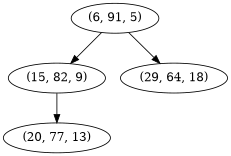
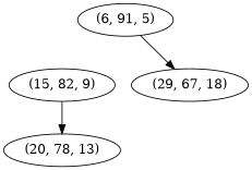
  digraph {
    "(6, 91, 5)"
    "(15, 82, 9)"
-   "(29, 67, 18)" [label="(29, 64, 18)"]
-   "(20, 78, 13)" [label="(20, 77, 13)"]
-   "(6, 91, 5)" -> "(15, 82, 9)"
+   "(29, 67, 18)"
+   "(20, 78, 13)"
    "(6, 91, 5)" -> "(29, 67, 18)"
    "(15, 82, 9)" -> "(20, 78, 13)"
  }
